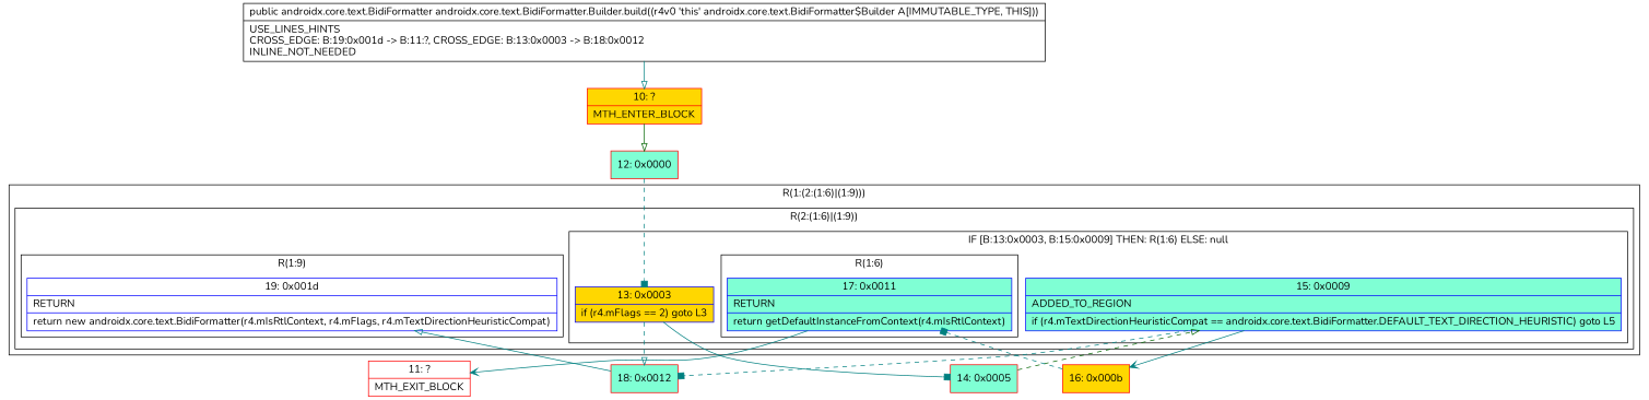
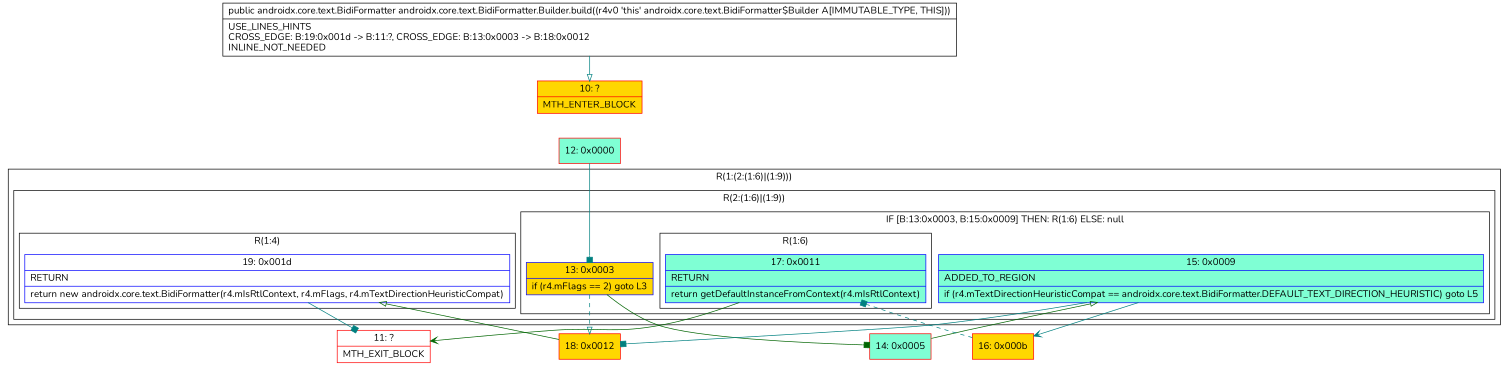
  digraph {
    fontname=Nunito
    node [color=red fillcolor=aquamarine fontname=Nunito shape=record style=filled]
    edge [arrowhead=box color=teal fontname=Nunito]
    n1 [color=blue label="{17\:\ 0x0011|RETURN\l|return getDefaultInstanceFromContext(r4.mIsRtlContext)\l}"]
    n2 [color=blue fillcolor=gold label="{13\:\ 0x0003|if (r4.mFlags == 2) goto L3\l}"]
    n3 [color=blue label="{15\:\ 0x0009|ADDED_TO_REGION\l|if (r4.mTextDirectionHeuristicCompat == androidx.core.text.BidiFormatter.DEFAULT_TEXT_DIRECTION_HEURISTIC) goto L5\l}"]
    n4 [color=blue fillcolor=white label="{19\:\ 0x001d|RETURN\l|return new androidx.core.text.BidiFormatter(r4.mIsRtlContext, r4.mFlags, r4.mTextDirectionHeuristicCompat)\l}"]
    n5 [fillcolor=white label="{11\:\ ?|MTH_EXIT_BLOCK\l}"]
    n6 [label="{14\:\ 0x0005}"]
-   n7 [label="{18\:\ 0x0012}"]
+   n7 [fillcolor=gold label="{18\:\ 0x0012}"]
    n8 [fillcolor=gold label="{16\:\ 0x000b}"]
    n9 [fillcolor=gold label="{10\:\ ?|MTH_ENTER_BLOCK\l}"]
    n10 [label="{12\:\ 0x0000}"]
    n11 [fillcolor=white label="{public androidx.core.text.BidiFormatter androidx.core.text.BidiFormatter.Builder.build((r4v0 'this' androidx.core.text.BidiFormatter$Builder A[IMMUTABLE_TYPE, THIS]))  | USE_LINES_HINTS\lCROSS_EDGE: B:19:0x001d \-\> B:11:?, CROSS_EDGE: B:13:0x0003 \-\> B:18:0x0012\lINLINE_NOT_NEEDED\l}" color=""]
    subgraph cluster_1 {
      label="R(1:(2:(1:6)|(1:9)))"
      subgraph cluster_2 {
        label="R(2:(1:6)|(1:9))"
        subgraph cluster_3 {
          label="IF [B:13:0x0003, B:15:0x0009] THEN: R(1:6) ELSE: null"
          n2
          n3
          subgraph cluster_4 {
            label="R(1:6)"
            n1
          }
        }
        subgraph cluster_5 {
-         label="R(1:9)"
+         label="R(1:4)"
          n4
        }
      }
    }
-   n1 -> n5 [arrowhead=vee]
-   n2 -> n6
+   n1 -> n5 [arrowhead=vee color=darkgreen]
+   n2 -> n6 [color=darkgreen]
    n2 -> n7 [arrowhead=onormal style=dashed]
-   n3 -> n7 [style=dashed]
+   n3 -> n7 [style=solid]
    n3 -> n8 [arrowhead=vee]
-   n6 -> n3 [arrowhead=onormal color=darkgreen style=dashed]
-   n7 -> n4 [arrowhead=onormal]
+   n4 -> n5
+   n6 -> n3 [arrowhead=onormal color=darkgreen]
+   n7 -> n4 [arrowhead=onormal color=darkgreen]
    n8 -> n1 [style=dashed]
-   n9 -> n10 [arrowhead=onormal color=darkgreen]
-   n10 -> n2 [style=dashed]
+   n10 -> n2
    n11 -> n9 [arrowhead=onormal]
  }
